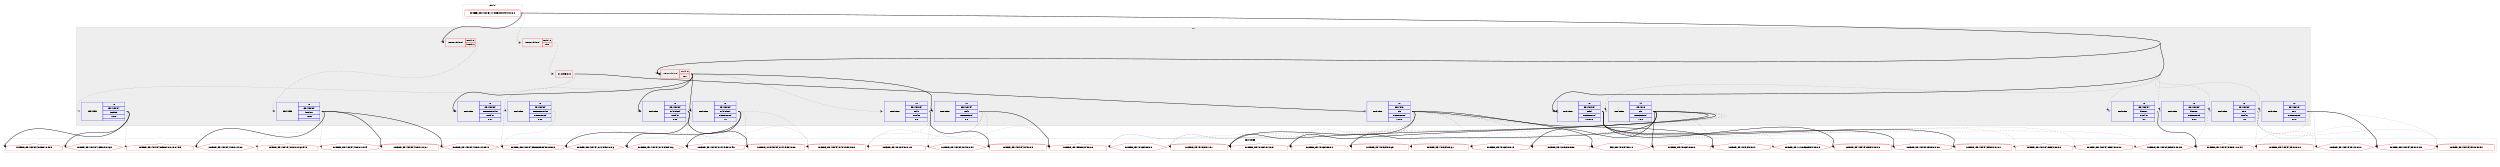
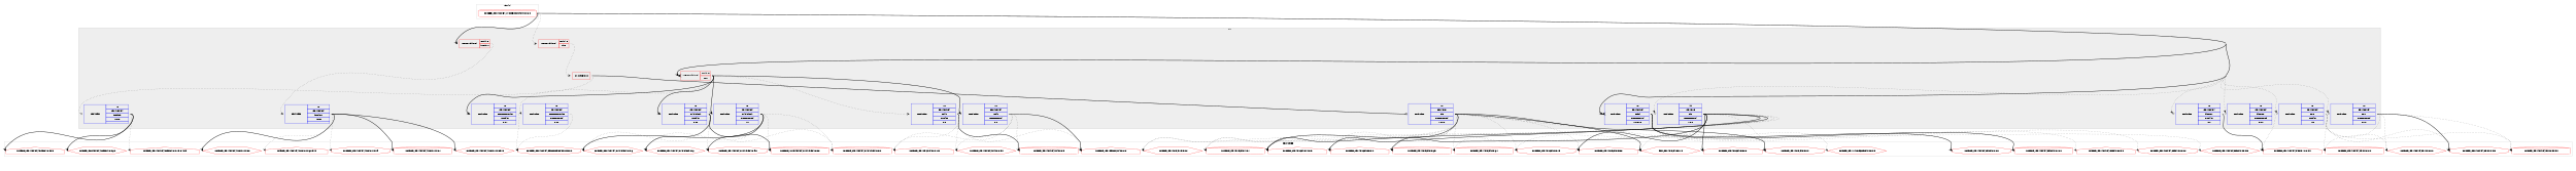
  digraph {
    compound=true
    concentrate=true
    fontname=Helvetica
    fontsize=10
    newrank=true
    rankdir=TB
    ranksep=1.5
    node [color=red fontname=Helvetica fontsize=10 shape=none]
    edge [arrowhead=vee headport=w style=dotted tailport=e weight=100]
    n1 [label="portage://dev-haskell/unicode-transforms-0.2.1" shape=cylinder width=4]
    n2 [color=blue label=<<TABLE BORDER="0" CELLBORDER="1" CELLSPACING="0" CELLPADDING="4" WIDTH="220"><TR><TD ROWSPAN="6" CELLPADDING="30">pack_dep</TD></TR><TR><TD WIDTH="110">no</TD></TR><TR><TD>dev-haskell</TD></TR><TR><TD>haddock</TD></TR><TR><TD>none</TD></TR><TR><TD></TD></TR></TABLE>>]
    n3 [color=blue label=<<TABLE BORDER="0" CELLBORDER="1" CELLSPACING="0" CELLPADDING="4" WIDTH="220"><TR><TD ROWSPAN="6" CELLPADDING="30">pack_dep</TD></TR><TR><TD WIDTH="110">no</TD></TR><TR><TD>dev-lang</TD></TR><TR><TD>ghc</TD></TR><TR><TD>greaterequal</TD></TR><TR><TD>7.10.2</TD></TR></TABLE>>]
    n4 [label=<<TABLE BORDER="0" CELLBORDER="1" CELLSPACING="0" CELLPADDING="4"><TR><TD CELLPADDING="10">any_of_group</TD></TR></TABLE>>]
    n5 [label=<<TABLE BORDER="0" CELLBORDER="1" CELLSPACING="0" CELLPADDING="4"><TR><TD ROWSPAN="3" CELLPADDING="10">use_conditional</TD></TR><TR><TD>positive</TD></TR><TR><TD>doc</TD></TR></TABLE>>]
    n6 [color=blue label=<<TABLE BORDER="0" CELLBORDER="1" CELLSPACING="0" CELLPADDING="4" WIDTH="220"><TR><TD ROWSPAN="6" CELLPADDING="30">pack_dep</TD></TR><TR><TD WIDTH="110">no</TD></TR><TR><TD>dev-haskell</TD></TR><TR><TD>hscolour</TD></TR><TR><TD>none</TD></TR><TR><TD></TD></TR></TABLE>>]
    n7 [label=<<TABLE BORDER="0" CELLBORDER="1" CELLSPACING="0" CELLPADDING="4"><TR><TD ROWSPAN="3" CELLPADDING="10">use_conditional</TD></TR><TR><TD>positive</TD></TR><TR><TD>hscolour</TD></TR></TABLE>>]
    n8 [color=blue label=<<TABLE BORDER="0" CELLBORDER="1" CELLSPACING="0" CELLPADDING="4" WIDTH="220"><TR><TD ROWSPAN="6" CELLPADDING="30">pack_dep</TD></TR><TR><TD WIDTH="110">no</TD></TR><TR><TD>dev-haskell</TD></TR><TR><TD>getopt-generics</TD></TR><TR><TD>greaterequal</TD></TR><TR><TD>0.11</TD></TR></TABLE>>]
    n9 [color=blue label=<<TABLE BORDER="0" CELLBORDER="1" CELLSPACING="0" CELLPADDING="4" WIDTH="220"><TR><TD ROWSPAN="6" CELLPADDING="30">pack_dep</TD></TR><TR><TD WIDTH="110">no</TD></TR><TR><TD>dev-haskell</TD></TR><TR><TD>getopt-generics</TD></TR><TR><TD>smaller</TD></TR><TR><TD>0.14</TD></TR></TABLE>>]
    n10 [color=blue label=<<TABLE BORDER="0" CELLBORDER="1" CELLSPACING="0" CELLPADDING="4" WIDTH="220"><TR><TD ROWSPAN="6" CELLPADDING="30">pack_dep</TD></TR><TR><TD WIDTH="110">no</TD></TR><TR><TD>dev-haskell</TD></TR><TR><TD>quickcheck</TD></TR><TR><TD>greaterequal</TD></TR><TR><TD>2.1</TD></TR></TABLE>>]
    n11 [color=blue label=<<TABLE BORDER="0" CELLBORDER="1" CELLSPACING="0" CELLPADDING="4" WIDTH="220"><TR><TD ROWSPAN="6" CELLPADDING="30">pack_dep</TD></TR><TR><TD WIDTH="110">no</TD></TR><TR><TD>dev-haskell</TD></TR><TR><TD>split</TD></TR><TR><TD>greaterequal</TD></TR><TR><TD>0.1</TD></TR></TABLE>>]
    n12 [color=blue label=<<TABLE BORDER="0" CELLBORDER="1" CELLSPACING="0" CELLPADDING="4" WIDTH="220"><TR><TD ROWSPAN="6" CELLPADDING="30">pack_dep</TD></TR><TR><TD WIDTH="110">no</TD></TR><TR><TD>dev-haskell</TD></TR><TR><TD>quickcheck</TD></TR><TR><TD>smaller</TD></TR><TR><TD>2.10</TD></TR></TABLE>>]
    n13 [color=blue label=<<TABLE BORDER="0" CELLBORDER="1" CELLSPACING="0" CELLPADDING="4" WIDTH="220"><TR><TD ROWSPAN="6" CELLPADDING="30">pack_dep</TD></TR><TR><TD WIDTH="110">no</TD></TR><TR><TD>dev-haskell</TD></TR><TR><TD>split</TD></TR><TR><TD>smaller</TD></TR><TR><TD>0.3</TD></TR></TABLE>>]
    n14 [label=<<TABLE BORDER="0" CELLBORDER="1" CELLSPACING="0" CELLPADDING="4"><TR><TD ROWSPAN="3" CELLPADDING="10">use_conditional</TD></TR><TR><TD>positive</TD></TR><TR><TD>test</TD></TR></TABLE>>]
    n15 [color=blue label=<<TABLE BORDER="0" CELLBORDER="1" CELLSPACING="0" CELLPADDING="4" WIDTH="220"><TR><TD ROWSPAN="6" CELLPADDING="30">pack_dep</TD></TR><TR><TD WIDTH="110">no</TD></TR><TR><TD>dev-haskell</TD></TR><TR><TD>cabal</TD></TR><TR><TD>greaterequal</TD></TR><TR><TD>1.18.1.3</TD></TR></TABLE>>]
    n16 [color=blue label=<<TABLE BORDER="0" CELLBORDER="1" CELLSPACING="0" CELLPADDING="4" WIDTH="220"><TR><TD ROWSPAN="6" CELLPADDING="30">pack_dep</TD></TR><TR><TD WIDTH="110">no</TD></TR><TR><TD>dev-haskell</TD></TR><TR><TD>bitarray</TD></TR><TR><TD>greaterequal</TD></TR><TR><TD>0.0.1</TD></TR></TABLE>>]
    n17 [color=blue label=<<TABLE BORDER="0" CELLBORDER="1" CELLSPACING="0" CELLPADDING="4" WIDTH="220"><TR><TD ROWSPAN="6" CELLPADDING="30">pack_dep</TD></TR><TR><TD WIDTH="110">no</TD></TR><TR><TD>dev-haskell</TD></TR><TR><TD>bitarray</TD></TR><TR><TD>smaller</TD></TR><TR><TD>0.1</TD></TR></TABLE>>]
    n18 [color=blue label=<<TABLE BORDER="0" CELLBORDER="1" CELLSPACING="0" CELLPADDING="4" WIDTH="220"><TR><TD ROWSPAN="6" CELLPADDING="30">pack_dep</TD></TR><TR><TD WIDTH="110">no</TD></TR><TR><TD>dev-haskell</TD></TR><TR><TD>text</TD></TR><TR><TD>greaterequal</TD></TR><TR><TD>1.1.1</TD></TR></TABLE>>]
    n19 [color=blue label=<<TABLE BORDER="0" CELLBORDER="1" CELLSPACING="0" CELLPADDING="4" WIDTH="220"><TR><TD ROWSPAN="6" CELLPADDING="30">pack_dep</TD></TR><TR><TD WIDTH="110">no</TD></TR><TR><TD>dev-haskell</TD></TR><TR><TD>text</TD></TR><TR><TD>smaller</TD></TR><TR><TD>1.3</TD></TR></TABLE>>]
    n20 [color=blue label=<<TABLE BORDER="0" CELLBORDER="1" CELLSPACING="0" CELLPADDING="4" WIDTH="220"><TR><TD ROWSPAN="6" CELLPADDING="30">pack_dep</TD></TR><TR><TD WIDTH="110">no</TD></TR><TR><TD>dev-lang</TD></TR><TR><TD>ghc</TD></TR><TR><TD>greaterequal</TD></TR><TR><TD>7.8.2</TD></TR></TABLE>>]
    n21 [label="portage://dev-haskell/haddock-2.14.3.0.7.8.3" shape=house width=4]
-   n22 [label="portage://dev-haskell/haddock-2.16.1" shape=hexagon width=4]
+   n22 [label="portage://doc-haskell/haddock-2.16.1" shape=hexagon width=4]
    n23 [label="portage://dev-haskell/haddock-2.12.2" shape=house width=4]
    n24 [label="portage://dev-lang/ghc-7.10.3" shape=house width=4]
    n25 [label="portage://dev-lang/ghc-7.8.4" shape=cylinder width=4]
-   n26 [label="portage://dev-lang/ghc-8.0.2" shape=hexagon width=4]
+   n26 [label="portage://dev-lang/lang-8.0.2" shape=hexagon width=4]
    n27 [label="portage://dev-lang/ghc-8.2.1" shape=octagon width=4]
    n28 [label="portage://dev-lang/ghc-8.2.2" shape=house width=4]
    n29 [label="test://dev-lang/ghc-8.4.1" shape=hexagon width=4]
    n30 [label="portage://dev-lang/ghc-8.5.2" shape=house width=4]
    n31 [label="portage://dev-lang/ghc-8.4.3" shape=octagon width=4]
    n32 [label="portage://dev-lang/ghc-8.6.4" shape=cylinder width=4]
    n33 [label="portage://dev-lang/ghc-8.6.5" shape=cylinder width=4]
    n34 [label="portage://dev-lang/ghc-8.8.1" shape=house width=4]
    n35 [label="portage://dev-haskell/hscolour-1.19" shape=octagon width=4]
    n36 [label="portage://dev-haskell/hscolour-1.60.3-r1" shape=house width=4]
    n37 [label="portage://dev-haskell/hscolour-1.22" shape=hexagon width=4]
    n38 [label="portage://dev-haskell/hscolour-1.23-r1" shape=hexagon width=4]
    n39 [label="portage://dev-haskell/hscolour-1.24" shape=cylinder width=4]
    n40 [label="portage://dev-haskell/getopt-generics-0.13.0.1" shape=octagon width=4]
    n41 [label="portage://dev-haskell/quickcheck-2.6" shape=hexagon width=4]
    n42 [label="portage://dev-haskell/quickcheck-2.8.6" shape=hexagon width=4]
    n43 [label="portage://dev-haskell/quickcheck-2.8.1" shape=cylinder width=4]
    n44 [label="portage://none-haskell/quickcheck-2.8.2" shape=cylinder width=4]
    n45 [label="portage://dev-haskell/quickcheck-2.9.2" shape=octagon width=4]
    n46 [label="portage://dev-text/split-0.1.4.3" shape=house width=4]
    n47 [label="portage://dev-getopt/split-0.2.2" shape=house width=4]
    n48 [label="portage://dev-haskell/split-0.2.3" shape=cylinder width=4]
    n49 [label="portage://dev-haskell/split-0.2.3.1" shape=hexagon width=4]
-   n50 [label="portage://dev-haskell/cabal-1.18.1.2" shape=cylinder width=4]
    n51 [label="portage://dev-unicode/cabal-1.18.1.3" shape=hexagon width=4]
    n52 [label="portage://dev-haskell/cabal-1.18.1.5" shape=hexagon width=4]
    n53 [label="portage://dev-haskell/cabal-1.20.0.2" shape=octagon width=4]
    n54 [label="portage://dev-haskell/cabal-1.22.8.0" shape=house width=4]
    n55 [label="portage://dev-haskell/cabal-1.24.2.0" shape=cylinder width=4]
    n56 [label="portage://dev-haskell/cabal-2.0.0.2" shape=octagon width=4]
    n57 [label="portage://dev-haskell/bitarray-0.0.1.1" shape=house width=4]
    n58 [label="portage://dev-haskell/text-0.31.3.1" shape=cylinder width=4]
    n59 [label="portage://dev-haskell/text-1.1.1.3" shape=octagon width=4]
    n60 [label="portage://dev-haskell/text-1.2.2.0" shape=hexagon width=4]
    n61 [label="portage://dev-haskell/text-1.2.2.1" shape=cylinder width=4]
    subgraph cluster_1 {
      color=gray
      label=<<i>ebuild</i>>
      rank=same
      n1
    }
    subgraph cluster_2 {
      color=gray
      label=<<i>dependencies</i>>
      subgraph cluster_3 {
        color=gray
        fillcolor="#eeeeee"
        label=<<i>compile</i>>
        style=filled
        subgraph sub_4 {
          color=gray
          fillcolor="#eeeeee"
          label=<<i>compile</i>>
          style=filled
          n5
          subgraph sub_5 {
            color=gray
            fillcolor="#eeeeee"
            label=<<i>compile</i>>
            style=filled
            n4
            subgraph sub_6 {
              color=gray
              fillcolor="#eeeeee"
              label=<<i>compile</i>>
              style=filled
              n2
            }
            subgraph sub_7 {
              color=gray
              fillcolor="#eeeeee"
              label=<<i>compile</i>>
              style=filled
              n3
            }
          }
        }
        subgraph sub_8 {
          color=gray
          fillcolor="#eeeeee"
          label=<<i>compile</i>>
          style=filled
          n7
          subgraph sub_9 {
            color=gray
            fillcolor="#eeeeee"
            label=<<i>compile</i>>
            style=filled
            n6
          }
        }
        subgraph sub_10 {
          color=gray
          fillcolor="#eeeeee"
          label=<<i>compile</i>>
          style=filled
          n14
          subgraph sub_11 {
            color=gray
            fillcolor="#eeeeee"
            label=<<i>compile</i>>
            style=filled
            n8
          }
          subgraph sub_12 {
            color=gray
            fillcolor="#eeeeee"
            label=<<i>compile</i>>
            style=filled
            n9
          }
          subgraph sub_13 {
            color=gray
            fillcolor="#eeeeee"
            label=<<i>compile</i>>
            style=filled
            n10
          }
          subgraph sub_14 {
            color=gray
            fillcolor="#eeeeee"
            label=<<i>compile</i>>
            style=filled
            n11
          }
          subgraph sub_15 {
            color=gray
            fillcolor="#eeeeee"
            label=<<i>compile</i>>
            style=filled
            n12
          }
          subgraph sub_16 {
            color=gray
            fillcolor="#eeeeee"
            label=<<i>compile</i>>
            style=filled
            n13
          }
        }
        subgraph sub_17 {
          color=gray
          fillcolor="#eeeeee"
          label=<<i>compile</i>>
          style=filled
          n15
        }
      }
      subgraph cluster_18 {
        color=gray
        fillcolor="#eeeeee"
        label=<<i>compile and run</i>>
        style=filled
        subgraph sub_19 {
          color=gray
          fillcolor="#eeeeee"
          label=<<i>compile and run</i>>
          style=filled
          n16
        }
        subgraph sub_20 {
          color=gray
          fillcolor="#eeeeee"
          label=<<i>compile and run</i>>
          style=filled
          n17
        }
        subgraph sub_21 {
          color=gray
          fillcolor="#eeeeee"
          label=<<i>compile and run</i>>
          style=filled
          n18
        }
        subgraph sub_22 {
          color=gray
          fillcolor="#eeeeee"
          label=<<i>compile and run</i>>
          style=filled
          n19
        }
        subgraph sub_23 {
          color=gray
          fillcolor="#eeeeee"
          label=<<i>compile and run</i>>
          style=filled
          n20
        }
      }
      subgraph cluster_24 {
        color=gray
        fillcolor="#eeeeee"
        label=<<i>run</i>>
        style=filled
      }
    }
    subgraph cluster_25 {
      color=gray
      label=<<i>candidates</i>>
      rank=same
      subgraph sub_26 {
        color=black
        label=<<i>candidates</i>>
        nodesep=1
        rank=same
        n21
        n22
        n23
      }
      subgraph sub_27 {
        color=black
        label=<<i>candidates</i>>
        nodesep=1
        rank=same
        n24
        n25
        n26
        n27
        n28
        n29
        n30
        n31
        n32
        n33
        n34
      }
      subgraph sub_28 {
        color=black
        label=<<i>candidates</i>>
        nodesep=1
        rank=same
        n35
        n36
        n37
        n38
        n39
      }
      subgraph sub_29 {
        color=black
        label=<<i>candidates</i>>
        nodesep=1
        rank=same
        n40
      }
      subgraph sub_30 {
        color=black
        label=<<i>candidates</i>>
        nodesep=1
        rank=same
        n40
      }
      subgraph sub_31 {
        color=black
        label=<<i>candidates</i>>
        nodesep=1
        rank=same
        n41
        n42
        n43
        n44
        n45
      }
      subgraph sub_32 {
        color=black
        label=<<i>candidates</i>>
        nodesep=1
        rank=same
        n41
        n42
        n43
        n44
        n45
      }
      subgraph sub_33 {
        color=black
        label=<<i>candidates</i>>
        nodesep=1
        rank=same
        n46
        n47
        n48
        n49
      }
      subgraph sub_34 {
        color=black
        label=<<i>candidates</i>>
        nodesep=1
        rank=same
        n46
        n47
        n48
        n49
      }
      subgraph sub_35 {
        color=black
        label=<<i>candidates</i>>
        nodesep=1
        rank=same
-       n50
        n51
        n52
        n53
        n54
        n55
        n56
      }
      subgraph sub_36 {
        color=black
        label=<<i>candidates</i>>
        nodesep=1
        rank=same
        n57
      }
      subgraph sub_37 {
        color=black
        label=<<i>candidates</i>>
        nodesep=1
        rank=same
        n57
      }
      subgraph sub_38 {
        color=black
        label=<<i>candidates</i>>
        nodesep=1
        rank=same
        n58
        n59
        n60
        n61
      }
      subgraph sub_39 {
        color=black
        label=<<i>candidates</i>>
        nodesep=1
        rank=same
        n58
        n59
        n60
        n61
      }
      subgraph sub_40 {
        color=black
        label=<<i>candidates</i>>
        nodesep=1
        rank=same
        n24
        n25
        n26
        n27
        n28
        n29
        n30
        n31
        n32
        n33
        n34
      }
    }
    n1 -> n5 [weight=20]
    n1 -> n7 [style=bold weight=20]
    n1 -> n14 [style=bold weight=20]
    n1 -> n15 [style=bold weight=20]
    n1 -> n16 [arrowhead=odotvee weight=20]
    n1 -> n17 [arrowhead=odotvee weight=20]
    n1 -> n18 [arrowhead=odotvee weight=20]
    n1 -> n19 [arrowhead=odotvee weight=20]
    n1 -> n20 [arrowhead=odotvee weight=20]
    n2 -> n21
    n2 -> n22 [style=bold]
    n2 -> n23 [style=bold]
    n3 -> n24 [style=bold]
    n3 -> n25
    n3 -> n26
    n3 -> n27 [style=bold]
    n3 -> n28
    n3 -> n29 [style=bold]
    n3 -> n30
    n3 -> n31
    n3 -> n32
    n3 -> n33
    n3 -> n34
    n4 -> n2 [arrowhead=oinv weight=20]
    n4 -> n3 [arrowhead=oinv style=bold weight=20]
    n5 -> n4 [weight=20]
    n6 -> n35
    n6 -> n36
    n6 -> n37 [style=bold]
    n6 -> n38 [style=bold]
    n6 -> n39 [style=bold]
    n7 -> n6 [weight=20]
    n8 -> n40
    n9 -> n40
    n10 -> n41
    n10 -> n42 [style=bold]
    n10 -> n43
    n10 -> n44
    n10 -> n45 [style=bold]
    n11 -> n46
    n11 -> n47 [style=bold]
    n11 -> n48
    n11 -> n49
    n12 -> n41 [style=bold]
    n12 -> n42
    n12 -> n43
    n12 -> n44 [style=bold]
    n12 -> n45
    n13 -> n46
    n13 -> n47
    n13 -> n48 [style=bold]
    n13 -> n49
    n14 -> n8 [weight=20]
    n14 -> n9 [style=bold weight=20]
    n14 -> n10 [style=bold weight=20]
    n14 -> n11 [style=bold weight=20]
    n14 -> n12 [style=bold weight=20]
    n14 -> n13 [weight=20]
-   n15 -> n50 [style=bold]
    n15 -> n51
    n15 -> n52
    n15 -> n53
    n15 -> n54
    n15 -> n55 [style=bold]
    n15 -> n56 [style=bold]
    n16 -> n57
    n17 -> n57 [style=bold]
    n18 -> n58
    n18 -> n59 [style=bold]
    n18 -> n60
    n18 -> n61
    n19 -> n58
    n19 -> n59
    n19 -> n60
    n19 -> n61
    n20 -> n24 [style=bold]
    n20 -> n25
    n20 -> n26
    n20 -> n27
    n20 -> n28 [style=bold]
    n20 -> n29
    n20 -> n30 [style=bold]
    n20 -> n31
    n20 -> n32
    n20 -> n33 [style=bold]
    n20 -> n34 [style=bold]
  }
